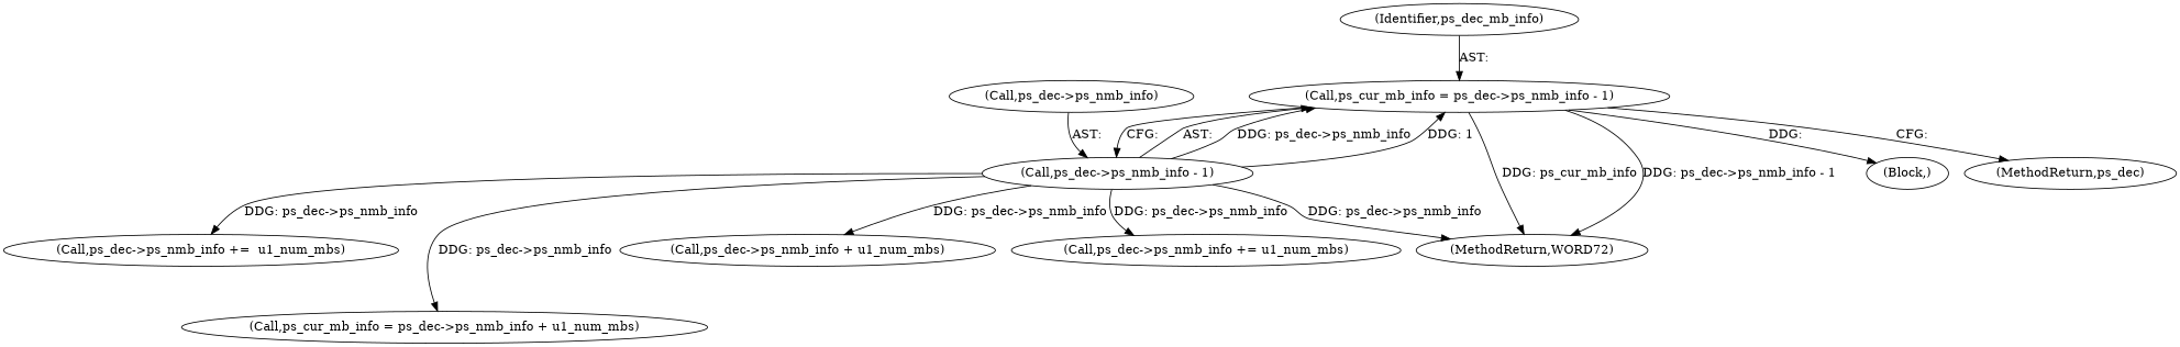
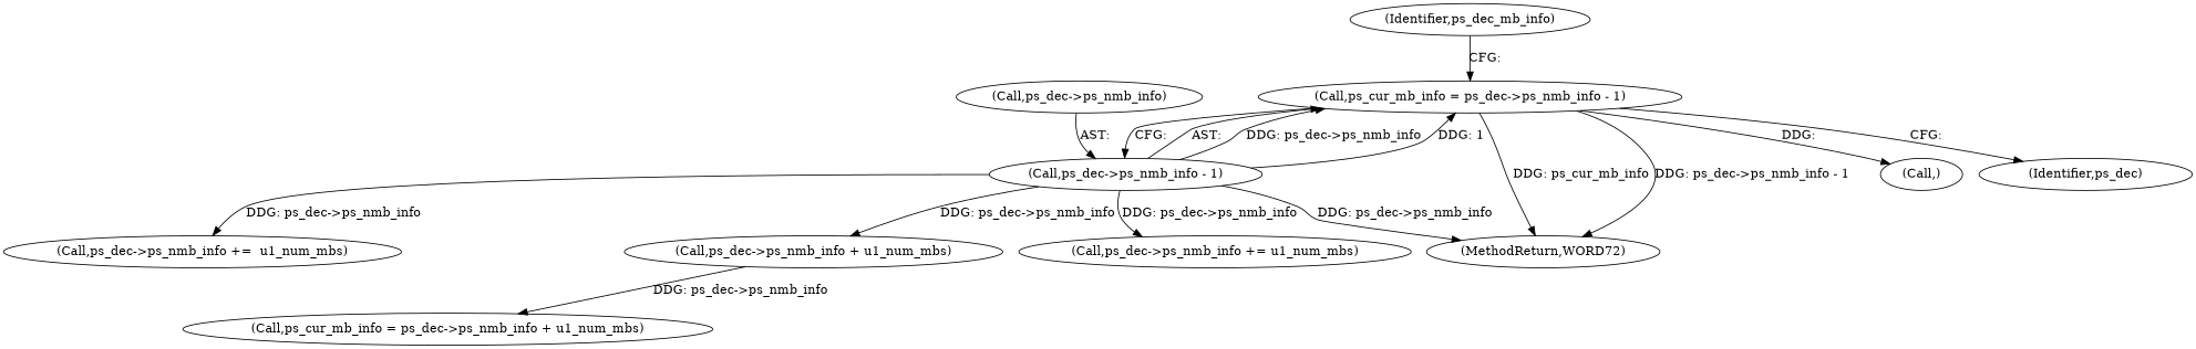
  digraph {
    n1 [label="(Call,ps_cur_mb_info = ps_dec->ps_nmb_info - 1)"]
    n2 [label="(Call,ps_dec->ps_nmb_info - 1)"]
    n3 [label="(MethodReturn,WORD72)"]
-   n4 [label="(Block,)"]
-   n5 [label="(MethodReturn,ps_dec)"]
+   n4 [label="(Call,)"]
+   n5 [label="(Identifier,ps_dec)"]
    n6 [label="(Call,ps_dec->ps_nmb_info +=  u1_num_mbs)"]
    n7 [label="(Call,ps_cur_mb_info = ps_dec->ps_nmb_info + u1_num_mbs)"]
    n8 [label="(Call,ps_dec->ps_nmb_info + u1_num_mbs)"]
    n9 [label="(Call,ps_dec->ps_nmb_info += u1_num_mbs)"]
    n10 [label="(Call,ps_dec->ps_nmb_info)"]
    n11 [label="(Identifier,ps_dec_mb_info)"]
    n1 -> n2 [label="CFG: "]
    n1 -> n3 [label="DDG: ps_cur_mb_info"]
    n1 -> n3 [label="DDG: ps_dec->ps_nmb_info - 1"]
    n1 -> n4 [label="DDG: "]
    n1 -> n5 [label="CFG: "]
    n2 -> n1 [label="AST: "]
    n2 -> n1 [label="DDG: ps_dec->ps_nmb_info"]
    n2 -> n1 [label="DDG: 1"]
    n2 -> n3 [label="DDG: ps_dec->ps_nmb_info"]
    n2 -> n6 [label="DDG: ps_dec->ps_nmb_info"]
-   n2 -> n7 [label="DDG: ps_dec->ps_nmb_info"]
+   n8 -> n7 [label="DDG: ps_dec->ps_nmb_info"]
    n2 -> n8 [label="DDG: ps_dec->ps_nmb_info"]
    n2 -> n9 [label="DDG: ps_dec->ps_nmb_info"]
    n10 -> n2 [label="AST: "]
-   n11 -> n1 [label="AST: "]
+   n11 -> n1 [label="CFG: "]
  }
